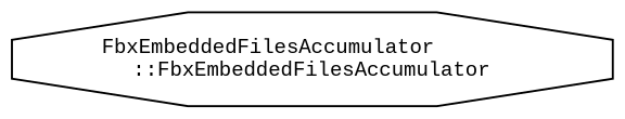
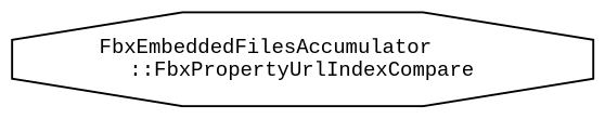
  digraph {
    rankdir=TB
    fontname="Liberation Mono"
-   n1 [color=black fillcolor=white fontname="Liberation Mono" fontsize=10 height=0.2 label="FbxEmbeddedFilesAccumulator\l::FbxEmbeddedFilesAccumulator" shape=octagon style=filled width=0.4]
+   n1 [color=black fillcolor=white fontname="Liberation Mono" fontsize=10 height=0.2 label="FbxEmbeddedFilesAccumulator\l::FbxPropertyUrlIndexCompare" shape=octagon style=filled width=0.4]
  }
